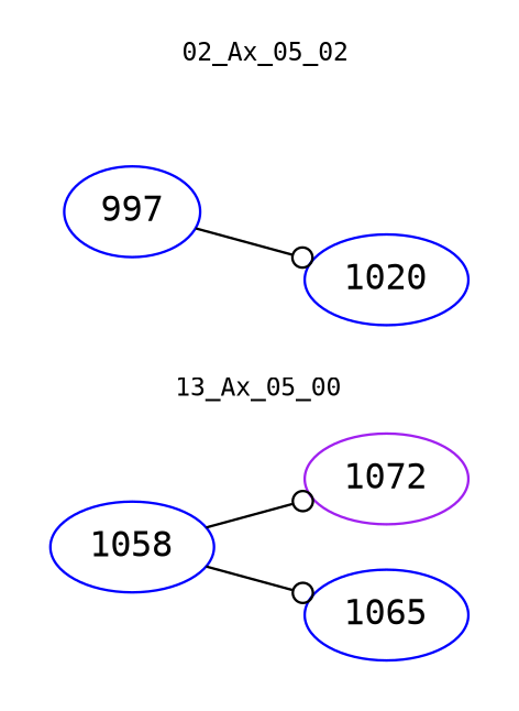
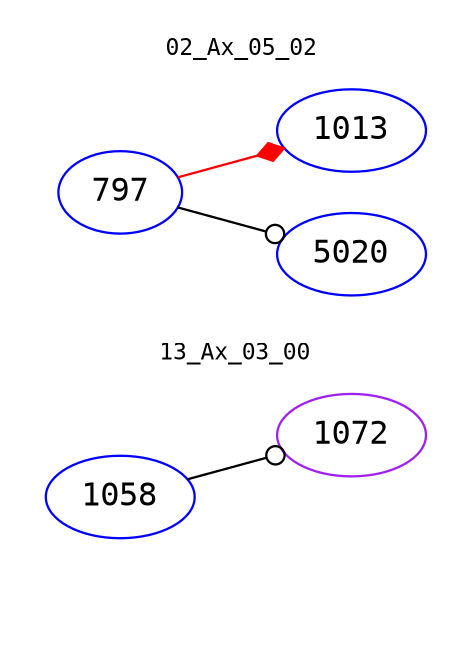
  digraph {
    fontname="DejaVu Sans Mono"
    rankdir=LR
    node [color=blue fontname="DejaVu Sans Mono"]
    edge [arrowhead=odot color=black fontname="DejaVu Sans Mono"]
    n1 [label=1058]
-   n2 [label=1065]
    n3 [color=purple label=1072]
-   n4 [label=997]
-   n5 [label=1020]
+   n4 [label=797]
+   n5 [label=5020]
+   n6 [label=1013]
    subgraph cluster_1 {
      color=white
      fontsize=10
-     label="13_Ax_05_00"
+     label="13_Ax_03_00"
      n1
-     n2
      n3
    }
    subgraph cluster_2 {
      color=white
      fontsize=10
      label="02_Ax_05_02"
      n4
      n5
+     n6
    }
-   n1 -> n2
    n1 -> n3
    n4 -> n5
+   n4 -> n6 [arrowhead=diamond color=red]
  }
